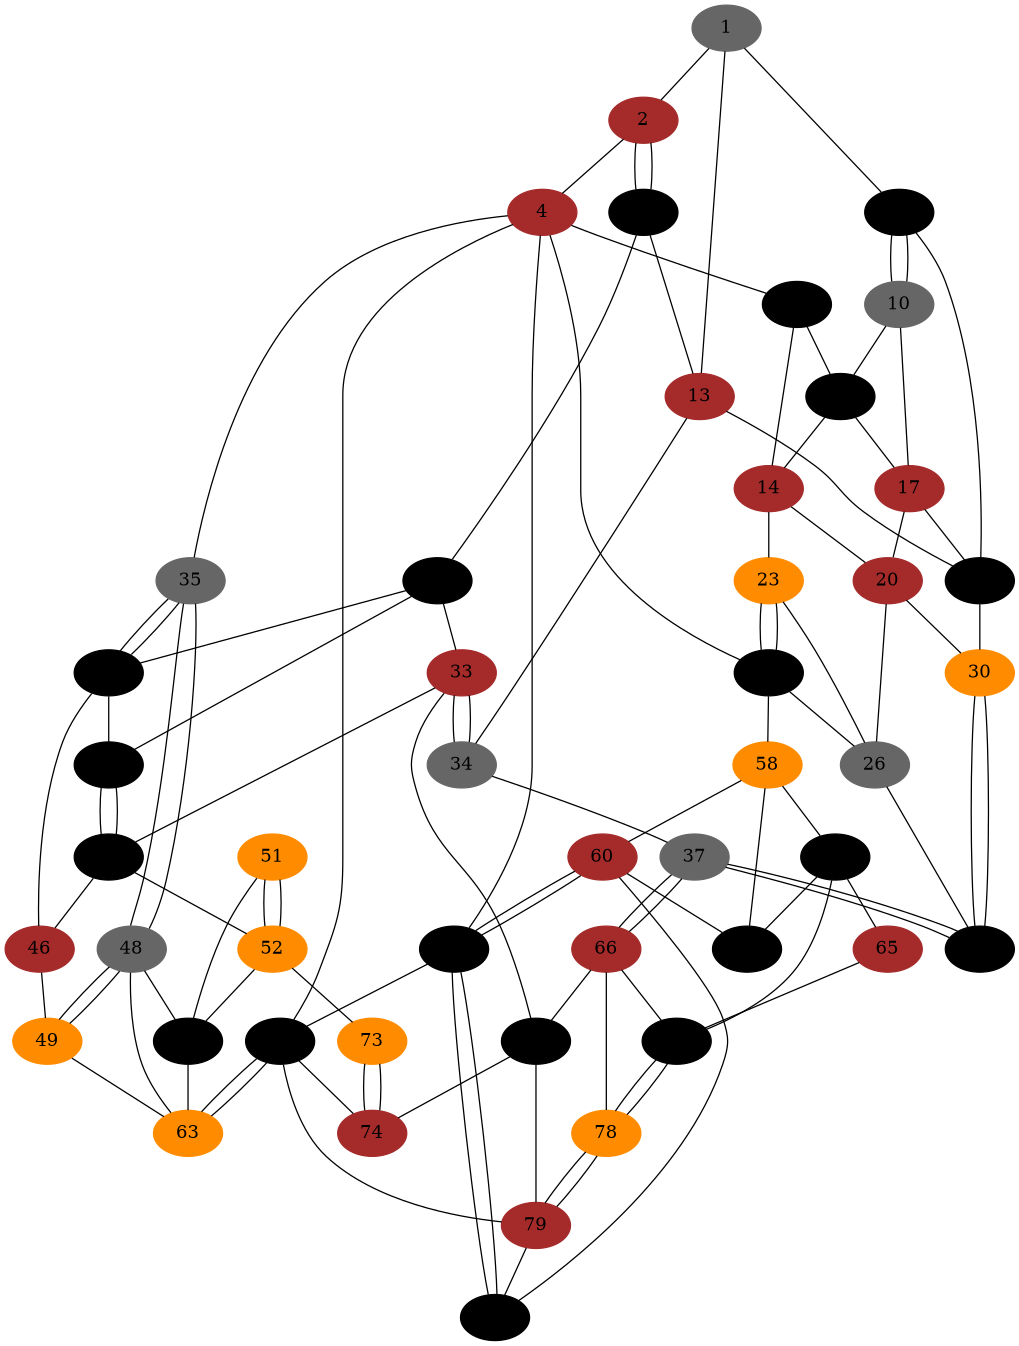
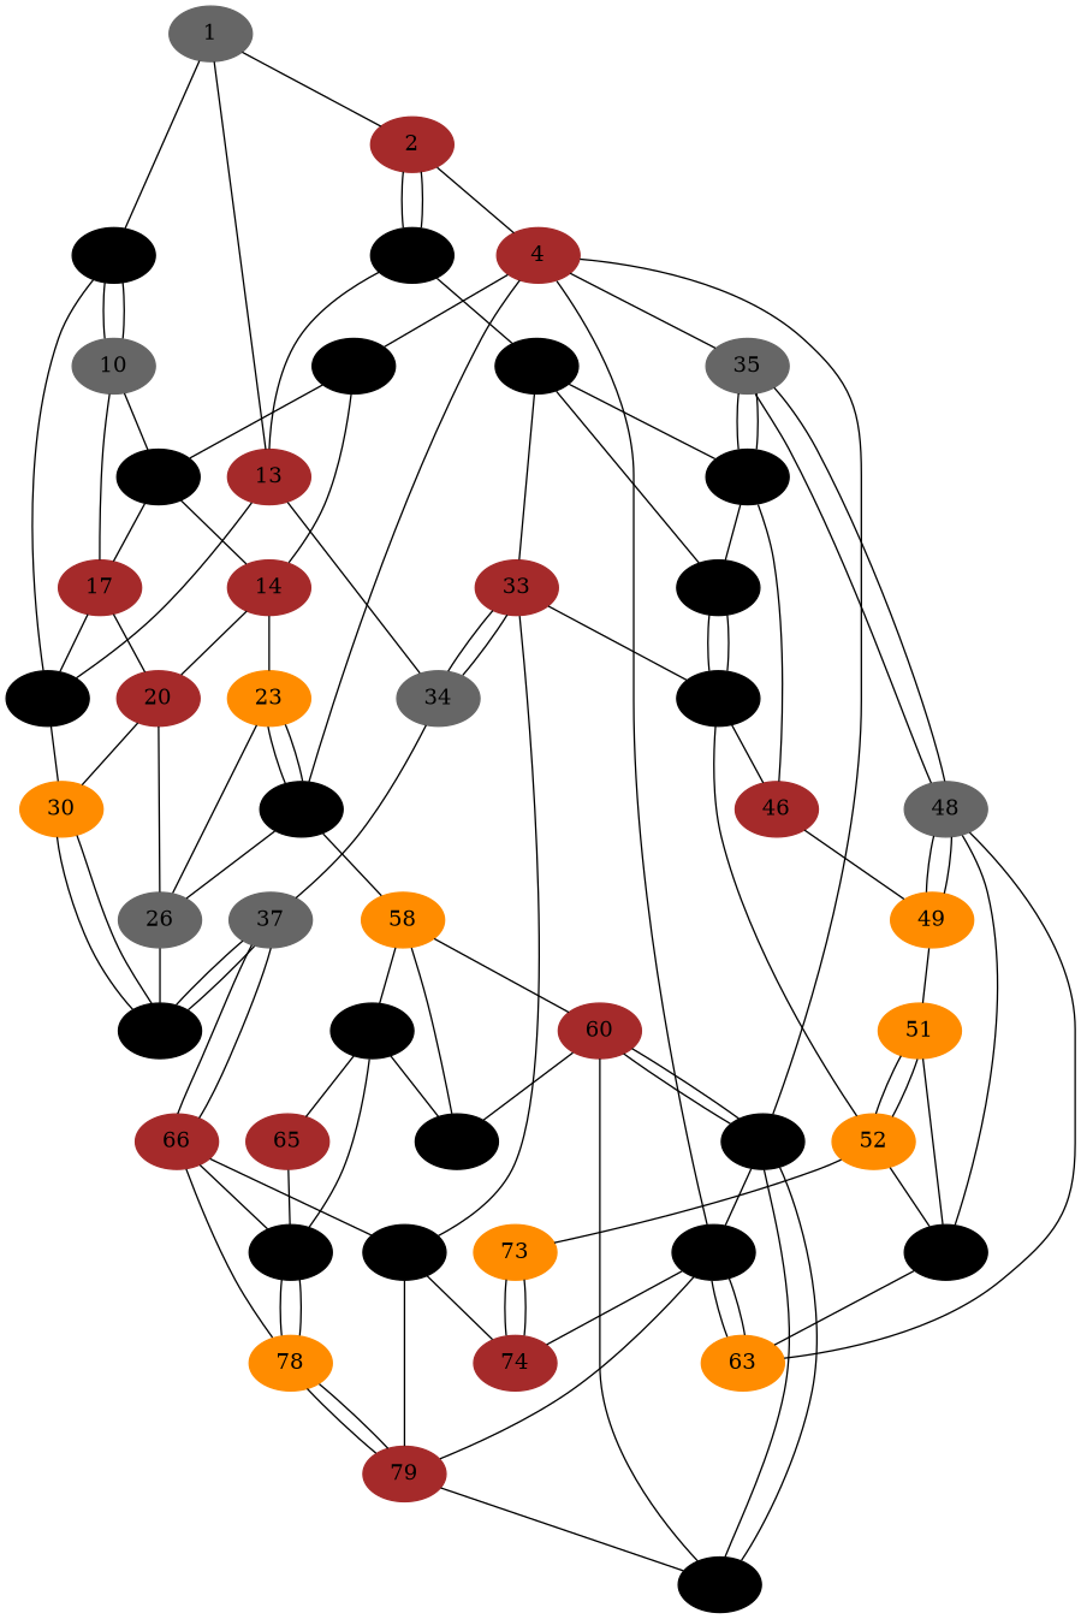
  graph {
    node [color=black style=filled]
    1 [color=gray40 super="+8"]
    2 [color=brown super="+3"]
    9 [super="+18"]
    13 [color=brown super="+25"]
    4 [color=brown super="+5"]
    12 [super="+27"]
    10 [color=gray40 super="+16"]
    22 [super="+26"]
    34 [color=gray40]
    6 [super="+7"]
    24 [super="+43"]
    35 [color=gray40]
    61
    62 [super="+76"]
    31 [super="+32"]
    11 [super="+15"]
    14 [color=brown super="+21"]
    n18 [color=gray40 label=26 super="+40"]
    58 [color=darkorange super="+59"]
    36 [super="+41"]
    48 [color=gray40 super="+55"]
    80
    63 [color=darkorange super="+72"]
    74 [color=brown]
    79 [color=brown super="+82"]
    17 [color=brown super="+19"]
    20 [color=brown super="+28"]
    23 [color=darkorange]
    30 [color=darkorange]
    33 [color=brown super="+45"]
    42
    37 [color=gray40]
    38 [super="+39"]
    60 [color=brown super="+81"]
    64 [super="+75"]
    77
    44 [super="+47"]
    69 [super="+70"]
    46 [color=brown]
    52 [color=darkorange super="+53"]
    66 [color=brown super="+71"]
    49 [color=darkorange super="+50"]
    56 [super="+57"]
    67 [super="+68"]
    78 [color=darkorange]
    73 [color=darkorange]
    51 [color=darkorange super="+54"]
    65 [color=brown]
    1 -- 2
    1 -- 9
    1 -- 13
    2 -- 4
    2 -- 12 [weight=2]
    2 -- 12
    9 -- 10 [weight=2]
    9 -- 10
    9 -- 22
    13 -- 22
    13 -- 34
    4 -- 6
    4 -- 24
    4 -- 35
    4 -- 61
    4 -- 62
    12 -- 13
    12 -- 31
    10 -- 11
    10 -- 17
    22 -- 30
    34 -- 37
    6 -- 11
    6 -- 14
    24 -- n18
    24 -- 58
    35 -- 36
    35 -- 36
    35 -- 48
    35 -- 48
    61 -- 62
    61 -- 80
    61 -- 80
    62 -- 63
    62 -- 63
    62 -- 74
    62 -- 79
    31 -- 36
    31 -- 33
    31 -- 42
    11 -- 14
    11 -- 17
    14 -- 20
    14 -- 23
    n18 -- 38
    58 -- 60
    58 -- 64
    58 -- 77
    36 -- 42
    36 -- 46
    48 -- 63
    48 -- 49
    48 -- 49
    48 -- 56
    79 -- 80
    17 -- 22
    17 -- 20
    20 -- n18
    20 -- 30
    23 -- 24
    23 -- 24
    23 -- n18
    30 -- 38
    30 -- 38
    33 -- 34
    33 -- 34
    33 -- 44
    33 -- 69
    42 -- 44
    42 -- 44
    37 -- 38
    37 -- 38
    37 -- 66
    37 -- 66
    60 -- 61
    60 -- 61
    60 -- 80
    60 -- 77
    64 -- 77
    64 -- 67
    64 -- 65
    44 -- 46
    44 -- 52
    69 -- 74
    69 -- 79
    46 -- 49
    52 -- 56
    52 -- 73
    66 -- 69
    66 -- 67
    66 -- 78
-   49 -- 63
+   49 -- 51
    56 -- 63
    67 -- 78
    67 -- 78
    78 -- 79
    78 -- 79
    73 -- 74
    73 -- 74
    51 -- 52
    51 -- 52
    51 -- 56
    65 -- 67
  }
